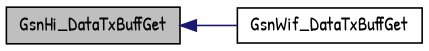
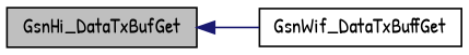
  digraph {
    rankdir=LR
    fontname="Patrick Hand"
    node [color=black fontname="Patrick Hand" fontsize=12 shape=record style=filled]
-   n1 [fillcolor=grey75 fontcolor=black height=0.2 label=GsnHi_DataTxBuffGet width=0.4]
+   n1 [fillcolor=grey75 fontcolor=black height=0.2 label=GsnHi_DataTxBufGet width=0.4]
    n2 [fillcolor=white height=0.2 label=GsnWif_DataTxBuffGet width=0.4]
    n1 -> n2 [color=midnightblue dir=back fontname="Patrick Hand" fontsize=12 labelfontname=FreeSans labelfontsize=12 style=solid]
  }
